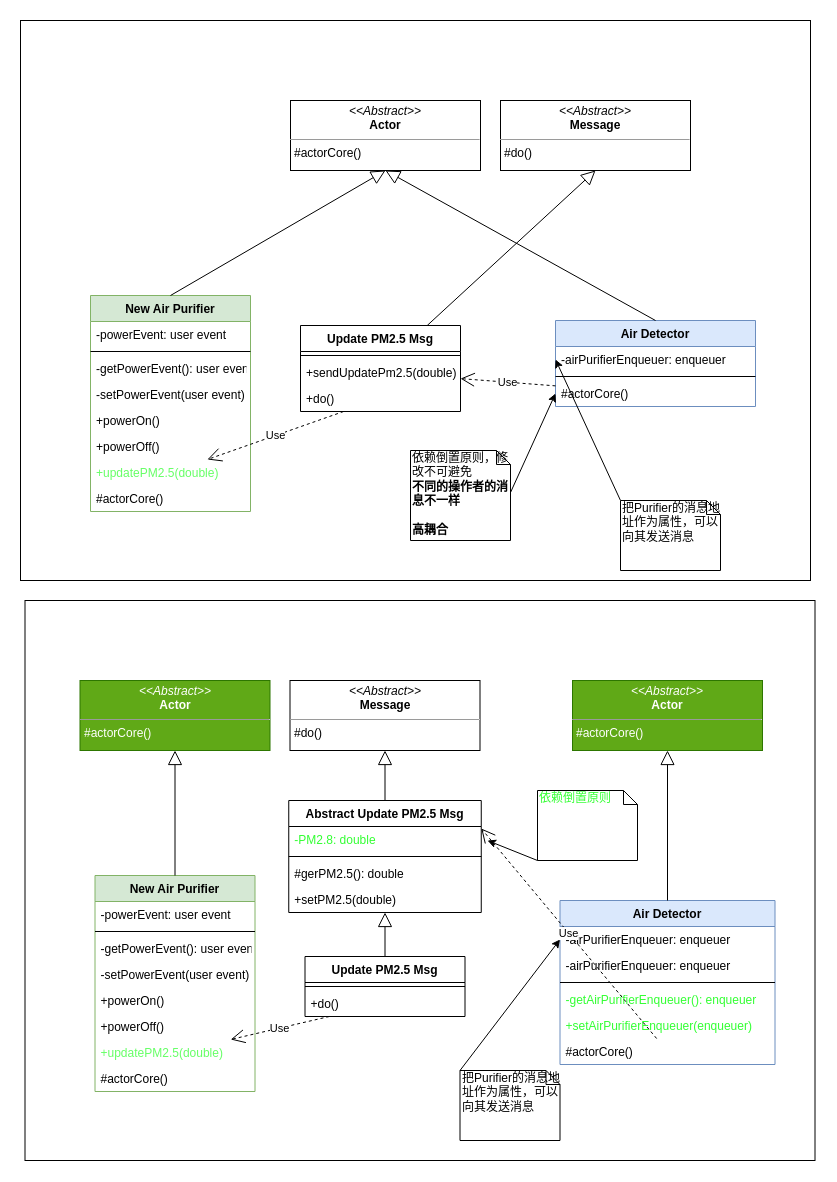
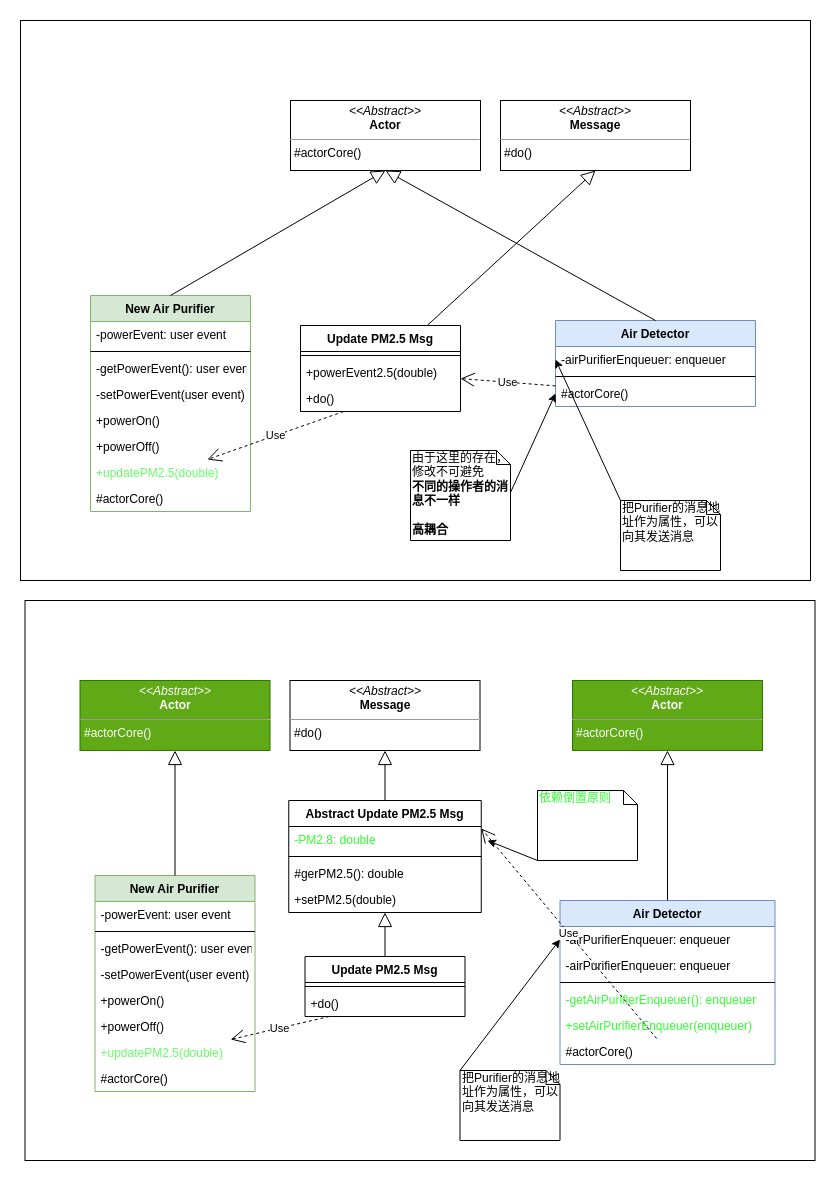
  <mxCell id="0" />
  <mxCell id="1" parent="0" />
  <mxCell id="2" value="&lt;h1&gt;&lt;br&gt;&lt;/h1&gt;" style="whiteSpace=wrap;html=1;align=left;treeFolding=1;treeMoving=1;container=1;recursiveResize=0;fillColor=#ffffff;strokeColor=#000000;gradientColor=none;" vertex="1" parent="1"><mxGeometry x="20" y="20" width="790" height="560" as="geometry" /></mxCell>
  <mxCell id="3" value="&lt;p style=&quot;margin: 0px ; margin-top: 4px ; text-align: center&quot;&gt;&lt;i&gt;&amp;lt;&amp;lt;Abstract&amp;gt;&amp;gt;&lt;/i&gt;&lt;br&gt;&lt;b&gt;Actor&lt;/b&gt;&lt;/p&gt;&lt;hr size=&quot;1&quot;&gt;&lt;p style=&quot;margin: 0px ; margin-left: 4px&quot;&gt;#actorCore()&lt;/p&gt;" style="verticalAlign=top;align=left;overflow=fill;fontSize=12;fontFamily=Helvetica;html=1;" parent="2" vertex="1"><mxGeometry x="270" y="80" width="190" height="70" as="geometry" /></mxCell>
  <mxCell id="4" value="Air Detector" style="swimlane;fontStyle=1;align=center;verticalAlign=top;childLayout=stackLayout;horizontal=1;startSize=26;horizontalStack=0;resizeParent=1;resizeParentMax=0;resizeLast=0;collapsible=1;marginBottom=0;fillColor=#dae8fc;strokeColor=#6c8ebf;" parent="2" vertex="1"><mxGeometry x="535" y="300" width="200" height="86" as="geometry" /></mxCell>
  <mxCell id="5" value="-airPurifierEnqueuer: enqueuer" style="text;strokeColor=none;fillColor=none;align=left;verticalAlign=top;spacingLeft=4;spacingRight=4;overflow=hidden;rotatable=0;points=[[0,0.5],[1,0.5]];portConstraint=eastwest;" parent="4" vertex="1"><mxGeometry y="26" width="200" height="26" as="geometry" /></mxCell>
  <mxCell id="6" value="" style="line;strokeWidth=1;fillColor=none;align=left;verticalAlign=middle;spacingTop=-1;spacingLeft=3;spacingRight=3;rotatable=0;labelPosition=right;points=[];portConstraint=eastwest;" parent="4" vertex="1"><mxGeometry y="52" width="200" height="8" as="geometry" /></mxCell>
  <mxCell id="7" value="#actorCore()" style="text;strokeColor=none;fillColor=none;align=left;verticalAlign=top;spacingLeft=4;spacingRight=4;overflow=hidden;rotatable=0;points=[[0,0.5],[1,0.5]];portConstraint=eastwest;" parent="4" vertex="1"><mxGeometry y="60" width="200" height="26" as="geometry" /></mxCell>
  <mxCell id="8" value="" style="endArrow=block;endFill=0;endSize=12;html=1;entryX=0.5;entryY=1;entryDx=0;entryDy=0;exitX=0.5;exitY=0;exitDx=0;exitDy=0;" parent="2" source="4" target="3" edge="1"><mxGeometry width="160" relative="1" as="geometry"><mxPoint x="130" y="700" as="sourcePoint" /><mxPoint x="290" y="700" as="targetPoint" /></mxGeometry></mxCell>
  <mxCell id="9" style="rounded=0;orthogonalLoop=1;jettySize=auto;html=1;exitX=0;exitY=0;exitDx=0;exitDy=0;exitPerimeter=0;entryX=0;entryY=0.5;entryDx=0;entryDy=0;" parent="2" source="10" target="5" edge="1"><mxGeometry relative="1" as="geometry" /></mxCell>
  <mxCell id="10" value="把Purifier的消息地址作为属性，可以向其发送消息" style="shape=note;whiteSpace=wrap;html=1;size=14;verticalAlign=top;align=left;spacingTop=-6;" parent="2" vertex="1"><mxGeometry x="600" y="480" width="100" height="70" as="geometry" /></mxCell>
  <mxCell id="11" value="New Air Purifier" style="swimlane;fontStyle=1;align=center;verticalAlign=top;childLayout=stackLayout;horizontal=1;startSize=26;horizontalStack=0;resizeParent=1;resizeParentMax=0;resizeLast=0;collapsible=1;marginBottom=0;fillColor=#d5e8d4;strokeColor=#82b366;" parent="2" vertex="1"><mxGeometry x="70" y="275" width="160" height="216" as="geometry" /></mxCell>
  <mxCell id="12" value="-powerEvent: user event" style="text;strokeColor=none;fillColor=none;align=left;verticalAlign=top;spacingLeft=4;spacingRight=4;overflow=hidden;rotatable=0;points=[[0,0.5],[1,0.5]];portConstraint=eastwest;" parent="11" vertex="1"><mxGeometry y="26" width="160" height="26" as="geometry" /></mxCell>
  <mxCell id="13" value="" style="line;strokeWidth=1;fillColor=none;align=left;verticalAlign=middle;spacingTop=-1;spacingLeft=3;spacingRight=3;rotatable=0;labelPosition=right;points=[];portConstraint=eastwest;" parent="11" vertex="1"><mxGeometry y="52" width="160" height="8" as="geometry" /></mxCell>
  <mxCell id="14" value="-getPowerEvent(): user event" style="text;strokeColor=none;fillColor=none;align=left;verticalAlign=top;spacingLeft=4;spacingRight=4;overflow=hidden;rotatable=0;points=[[0,0.5],[1,0.5]];portConstraint=eastwest;labelBackgroundColor=#ffffff;" parent="11" vertex="1"><mxGeometry y="60" width="160" height="26" as="geometry" /></mxCell>
  <mxCell id="15" value="-setPowerEvent(user event)" style="text;strokeColor=none;fillColor=none;align=left;verticalAlign=top;spacingLeft=4;spacingRight=4;overflow=hidden;rotatable=0;points=[[0,0.5],[1,0.5]];portConstraint=eastwest;labelBackgroundColor=#ffffff;" parent="11" vertex="1"><mxGeometry y="86" width="160" height="26" as="geometry" /></mxCell>
  <mxCell id="16" value="+powerOn()" style="text;strokeColor=none;fillColor=none;align=left;verticalAlign=top;spacingLeft=4;spacingRight=4;overflow=hidden;rotatable=0;points=[[0,0.5],[1,0.5]];portConstraint=eastwest;" parent="11" vertex="1"><mxGeometry y="112" width="160" height="26" as="geometry" /></mxCell>
  <mxCell id="17" value="+powerOff()" style="text;strokeColor=none;fillColor=none;align=left;verticalAlign=top;spacingLeft=4;spacingRight=4;overflow=hidden;rotatable=0;points=[[0,0.5],[1,0.5]];portConstraint=eastwest;" parent="11" vertex="1"><mxGeometry y="138" width="160" height="26" as="geometry" /></mxCell>
  <mxCell id="18" value="+updatePM2.5(double)" style="text;strokeColor=none;fillColor=none;align=left;verticalAlign=top;spacingLeft=4;spacingRight=4;overflow=hidden;rotatable=0;points=[[0,0.5],[1,0.5]];portConstraint=eastwest;fontColor=#66FF66;" parent="11" vertex="1"><mxGeometry y="164" width="160" height="26" as="geometry" /></mxCell>
  <mxCell id="19" value="#actorCore()" style="text;strokeColor=none;fillColor=none;align=left;verticalAlign=top;spacingLeft=4;spacingRight=4;overflow=hidden;rotatable=0;points=[[0,0.5],[1,0.5]];portConstraint=eastwest;" parent="11" vertex="1"><mxGeometry y="190" width="160" height="26" as="geometry" /></mxCell>
  <mxCell id="20" value="" style="endArrow=block;endFill=0;endSize=12;html=1;exitX=0.5;exitY=0;exitDx=0;exitDy=0;entryX=0.5;entryY=1;entryDx=0;entryDy=0;" parent="2" source="11" target="3" edge="1"><mxGeometry width="160" relative="1" as="geometry"><mxPoint x="200" y="165" as="sourcePoint" /><mxPoint x="350" y="170" as="targetPoint" /></mxGeometry></mxCell>
  <mxCell id="21" value="&lt;p style=&quot;margin: 0px ; margin-top: 4px ; text-align: center&quot;&gt;&lt;i&gt;&amp;lt;&amp;lt;Abstract&amp;gt;&amp;gt;&lt;/i&gt;&lt;br&gt;&lt;b&gt;Message&lt;/b&gt;&lt;/p&gt;&lt;hr size=&quot;1&quot;&gt;&lt;p style=&quot;margin: 0px ; margin-left: 4px&quot;&gt;#do()&lt;/p&gt;" style="verticalAlign=top;align=left;overflow=fill;fontSize=12;fontFamily=Helvetica;html=1;" parent="2" vertex="1"><mxGeometry x="480" y="80" width="190" height="70" as="geometry" /></mxCell>
  <mxCell id="22" value="Update PM2.5 Msg" style="swimlane;fontStyle=1;align=center;verticalAlign=top;childLayout=stackLayout;horizontal=1;startSize=26;horizontalStack=0;resizeParent=1;resizeParentMax=0;resizeLast=0;collapsible=1;marginBottom=0;" parent="2" vertex="1"><mxGeometry x="280" y="305" width="160" height="86" as="geometry" /></mxCell>
  <mxCell id="23" value="" style="line;strokeWidth=1;fillColor=none;align=left;verticalAlign=middle;spacingTop=-1;spacingLeft=3;spacingRight=3;rotatable=0;labelPosition=right;points=[];portConstraint=eastwest;" parent="22" vertex="1"><mxGeometry y="26" width="160" height="8" as="geometry" /></mxCell>
- <mxCell id="24" value="+sendUpdatePm2.5(double)" style="text;strokeColor=none;fillColor=none;align=left;verticalAlign=top;spacingLeft=4;spacingRight=4;overflow=hidden;rotatable=0;points=[[0,0.5],[1,0.5]];portConstraint=eastwest;" parent="22" vertex="1"><mxGeometry y="34" width="160" height="26" as="geometry" /></mxCell>
+ <mxCell id="24" value="+powerEvent2.5(double)" style="text;strokeColor=none;fillColor=none;align=left;verticalAlign=top;spacingLeft=4;spacingRight=4;overflow=hidden;rotatable=0;points=[[0,0.5],[1,0.5]];portConstraint=eastwest;" parent="22" vertex="1"><mxGeometry y="34" width="160" height="26" as="geometry" /></mxCell>
  <mxCell id="25" value="+do()" style="text;strokeColor=none;fillColor=none;align=left;verticalAlign=top;spacingLeft=4;spacingRight=4;overflow=hidden;rotatable=0;points=[[0,0.5],[1,0.5]];portConstraint=eastwest;" parent="22" vertex="1"><mxGeometry y="60" width="160" height="26" as="geometry" /></mxCell>
  <mxCell id="26" value="" style="endArrow=block;endFill=0;endSize=12;html=1;entryX=0.5;entryY=1;entryDx=0;entryDy=0;" parent="2" source="22" target="21" edge="1"><mxGeometry width="160" relative="1" as="geometry"><mxPoint x="-140" y="258.25" as="sourcePoint" /><mxPoint x="-25" y="171.75" as="targetPoint" /></mxGeometry></mxCell>
  <mxCell id="27" value="Use" style="endArrow=open;endSize=12;dashed=1;html=1;" parent="2" source="7" target="24" edge="1"><mxGeometry width="160" relative="1" as="geometry"><mxPoint x="53" y="180" as="sourcePoint" /><mxPoint x="-40" y="294" as="targetPoint" /></mxGeometry></mxCell>
  <mxCell id="28" value="Use" style="endArrow=open;endSize=12;dashed=1;html=1;" parent="2" source="25" target="18" edge="1"><mxGeometry width="160" relative="1" as="geometry"><mxPoint x="80" y="409" as="sourcePoint" /><mxPoint x="-61.685" y="330" as="targetPoint" /></mxGeometry></mxCell>
  <mxCell id="29" style="rounded=0;orthogonalLoop=1;jettySize=auto;html=1;exitX=0;exitY=0;exitDx=100;exitDy=42;exitPerimeter=0;entryX=0;entryY=0.5;entryDx=0;entryDy=0;" parent="2" source="30" target="7" edge="1"><mxGeometry relative="1" as="geometry" /></mxCell>
- <mxCell id="30" value="依赖倒置原则，修改不可避免&lt;br&gt;&lt;b&gt;不同的操作者的消息不一样&lt;br&gt;&lt;br&gt;高耦合&lt;br&gt;&lt;/b&gt;" style="shape=note;whiteSpace=wrap;html=1;size=14;verticalAlign=top;align=left;spacingTop=-6;" parent="2" vertex="1"><mxGeometry x="390" y="430" width="100" height="90" as="geometry" /></mxCell>
+ <mxCell id="30" value="由于这里的存在，修改不可避免&lt;br&gt;&lt;b&gt;不同的操作者的消息不一样&lt;br&gt;&lt;br&gt;高耦合&lt;br&gt;&lt;/b&gt;" style="shape=note;whiteSpace=wrap;html=1;size=14;verticalAlign=top;align=left;spacingTop=-6;" parent="2" vertex="1"><mxGeometry x="390" y="430" width="100" height="90" as="geometry" /></mxCell>
  <mxCell id="31" value="&lt;h1&gt;&lt;br&gt;&lt;/h1&gt;" style="whiteSpace=wrap;html=1;align=left;treeFolding=1;treeMoving=1;container=1;recursiveResize=0;fillColor=#ffffff;strokeColor=#000000;gradientColor=none;" vertex="1" parent="1"><mxGeometry x="24.5" y="600" width="790" height="560" as="geometry" /></mxCell>
  <mxCell id="32" value="&lt;p style=&quot;margin: 0px ; margin-top: 4px ; text-align: center&quot;&gt;&lt;i&gt;&amp;lt;&amp;lt;Abstract&amp;gt;&amp;gt;&lt;/i&gt;&lt;br&gt;&lt;b&gt;Actor&lt;/b&gt;&lt;/p&gt;&lt;hr size=&quot;1&quot;&gt;&lt;p style=&quot;margin: 0px ; margin-left: 4px&quot;&gt;#actorCore()&lt;/p&gt;" style="verticalAlign=top;align=left;overflow=fill;fontSize=12;fontFamily=Helvetica;html=1;fillColor=#60a917;strokeColor=#2D7600;fontColor=#ffffff;" vertex="1" parent="31"><mxGeometry x="55" y="80" width="190" height="70" as="geometry" /></mxCell>
  <mxCell id="33" value="Air Detector" style="swimlane;fontStyle=1;align=center;verticalAlign=top;childLayout=stackLayout;horizontal=1;startSize=26;horizontalStack=0;resizeParent=1;resizeParentMax=0;resizeLast=0;collapsible=1;marginBottom=0;fillColor=#dae8fc;strokeColor=#6c8ebf;" vertex="1" parent="31"><mxGeometry x="535" y="300" width="215" height="164" as="geometry" /></mxCell>
  <mxCell id="34" value="-airPurifierEnqueuer: enqueuer" style="text;strokeColor=none;fillColor=none;align=left;verticalAlign=top;spacingLeft=4;spacingRight=4;overflow=hidden;rotatable=0;points=[[0,0.5],[1,0.5]];portConstraint=eastwest;" vertex="1" parent="33"><mxGeometry y="26" width="215" height="26" as="geometry" /></mxCell>
  <mxCell id="35" value="-airPurifierEnqueuer: enqueuer" style="text;strokeColor=none;fillColor=none;align=left;verticalAlign=top;spacingLeft=4;spacingRight=4;overflow=hidden;rotatable=0;points=[[0,0.5],[1,0.5]];portConstraint=eastwest;" vertex="1" parent="33"><mxGeometry y="52" width="215" height="26" as="geometry" /></mxCell>
  <mxCell id="36" value="" style="line;strokeWidth=1;fillColor=none;align=left;verticalAlign=middle;spacingTop=-1;spacingLeft=3;spacingRight=3;rotatable=0;labelPosition=right;points=[];portConstraint=eastwest;" vertex="1" parent="33"><mxGeometry y="78" width="215" height="8" as="geometry" /></mxCell>
  <mxCell id="37" value="-getAirPurifierEnqueuer(): enqueuer" style="text;strokeColor=none;fillColor=none;align=left;verticalAlign=top;spacingLeft=4;spacingRight=4;overflow=hidden;rotatable=0;points=[[0,0.5],[1,0.5]];portConstraint=eastwest;fontColor=#33FF33;" vertex="1" parent="33"><mxGeometry y="86" width="215" height="26" as="geometry" /></mxCell>
  <mxCell id="38" value="+setAirPurifierEnqueuer(enqueuer)" style="text;strokeColor=none;fillColor=none;align=left;verticalAlign=top;spacingLeft=4;spacingRight=4;overflow=hidden;rotatable=0;points=[[0,0.5],[1,0.5]];portConstraint=eastwest;fontColor=#33FF33;" vertex="1" parent="33"><mxGeometry y="112" width="215" height="26" as="geometry" /></mxCell>
  <mxCell id="39" value="#actorCore()" style="text;strokeColor=none;fillColor=none;align=left;verticalAlign=top;spacingLeft=4;spacingRight=4;overflow=hidden;rotatable=0;points=[[0,0.5],[1,0.5]];portConstraint=eastwest;" vertex="1" parent="33"><mxGeometry y="138" width="215" height="26" as="geometry" /></mxCell>
  <mxCell id="40" style="rounded=0;orthogonalLoop=1;jettySize=auto;html=1;exitX=0;exitY=0;exitDx=0;exitDy=0;exitPerimeter=0;entryX=0;entryY=0.5;entryDx=0;entryDy=0;" edge="1" parent="31" source="41" target="34"><mxGeometry relative="1" as="geometry" /></mxCell>
  <mxCell id="41" value="把Purifier的消息地址作为属性，可以向其发送消息" style="shape=note;whiteSpace=wrap;html=1;size=14;verticalAlign=top;align=left;spacingTop=-6;" vertex="1" parent="31"><mxGeometry x="435" y="470" width="100" height="70" as="geometry" /></mxCell>
  <mxCell id="42" value="New Air Purifier" style="swimlane;fontStyle=1;align=center;verticalAlign=top;childLayout=stackLayout;horizontal=1;startSize=26;horizontalStack=0;resizeParent=1;resizeParentMax=0;resizeLast=0;collapsible=1;marginBottom=0;fillColor=#d5e8d4;strokeColor=#82b366;" vertex="1" parent="31"><mxGeometry x="70" y="275" width="160" height="216" as="geometry" /></mxCell>
  <mxCell id="43" value="-powerEvent: user event" style="text;strokeColor=none;fillColor=none;align=left;verticalAlign=top;spacingLeft=4;spacingRight=4;overflow=hidden;rotatable=0;points=[[0,0.5],[1,0.5]];portConstraint=eastwest;" vertex="1" parent="42"><mxGeometry y="26" width="160" height="26" as="geometry" /></mxCell>
  <mxCell id="44" value="" style="line;strokeWidth=1;fillColor=none;align=left;verticalAlign=middle;spacingTop=-1;spacingLeft=3;spacingRight=3;rotatable=0;labelPosition=right;points=[];portConstraint=eastwest;" vertex="1" parent="42"><mxGeometry y="52" width="160" height="8" as="geometry" /></mxCell>
  <mxCell id="45" value="-getPowerEvent(): user event" style="text;strokeColor=none;fillColor=none;align=left;verticalAlign=top;spacingLeft=4;spacingRight=4;overflow=hidden;rotatable=0;points=[[0,0.5],[1,0.5]];portConstraint=eastwest;labelBackgroundColor=#ffffff;" vertex="1" parent="42"><mxGeometry y="60" width="160" height="26" as="geometry" /></mxCell>
  <mxCell id="46" value="-setPowerEvent(user event)" style="text;strokeColor=none;fillColor=none;align=left;verticalAlign=top;spacingLeft=4;spacingRight=4;overflow=hidden;rotatable=0;points=[[0,0.5],[1,0.5]];portConstraint=eastwest;labelBackgroundColor=#ffffff;" vertex="1" parent="42"><mxGeometry y="86" width="160" height="26" as="geometry" /></mxCell>
  <mxCell id="47" value="+powerOn()" style="text;strokeColor=none;fillColor=none;align=left;verticalAlign=top;spacingLeft=4;spacingRight=4;overflow=hidden;rotatable=0;points=[[0,0.5],[1,0.5]];portConstraint=eastwest;" vertex="1" parent="42"><mxGeometry y="112" width="160" height="26" as="geometry" /></mxCell>
  <mxCell id="48" value="+powerOff()" style="text;strokeColor=none;fillColor=none;align=left;verticalAlign=top;spacingLeft=4;spacingRight=4;overflow=hidden;rotatable=0;points=[[0,0.5],[1,0.5]];portConstraint=eastwest;" vertex="1" parent="42"><mxGeometry y="138" width="160" height="26" as="geometry" /></mxCell>
  <mxCell id="49" value="+updatePM2.5(double)" style="text;strokeColor=none;fillColor=none;align=left;verticalAlign=top;spacingLeft=4;spacingRight=4;overflow=hidden;rotatable=0;points=[[0,0.5],[1,0.5]];portConstraint=eastwest;fontColor=#66FF66;" vertex="1" parent="42"><mxGeometry y="164" width="160" height="26" as="geometry" /></mxCell>
  <mxCell id="50" value="#actorCore()" style="text;strokeColor=none;fillColor=none;align=left;verticalAlign=top;spacingLeft=4;spacingRight=4;overflow=hidden;rotatable=0;points=[[0,0.5],[1,0.5]];portConstraint=eastwest;" vertex="1" parent="42"><mxGeometry y="190" width="160" height="26" as="geometry" /></mxCell>
  <mxCell id="51" value="" style="endArrow=block;endFill=0;endSize=12;html=1;exitX=0.5;exitY=0;exitDx=0;exitDy=0;entryX=0.5;entryY=1;entryDx=0;entryDy=0;" edge="1" parent="31" source="42" target="32"><mxGeometry width="160" relative="1" as="geometry"><mxPoint x="200" y="165" as="sourcePoint" /><mxPoint x="350" y="170" as="targetPoint" /></mxGeometry></mxCell>
  <mxCell id="52" value="&lt;p style=&quot;margin: 0px ; margin-top: 4px ; text-align: center&quot;&gt;&lt;i&gt;&amp;lt;&amp;lt;Abstract&amp;gt;&amp;gt;&lt;/i&gt;&lt;br&gt;&lt;b&gt;Message&lt;/b&gt;&lt;/p&gt;&lt;hr size=&quot;1&quot;&gt;&lt;p style=&quot;margin: 0px ; margin-left: 4px&quot;&gt;#do()&lt;/p&gt;" style="verticalAlign=top;align=left;overflow=fill;fontSize=12;fontFamily=Helvetica;html=1;" vertex="1" parent="31"><mxGeometry x="265" y="80" width="190" height="70" as="geometry" /></mxCell>
  <mxCell id="53" value="Update PM2.5 Msg" style="swimlane;fontStyle=1;align=center;verticalAlign=top;childLayout=stackLayout;horizontal=1;startSize=26;horizontalStack=0;resizeParent=1;resizeParentMax=0;resizeLast=0;collapsible=1;marginBottom=0;" vertex="1" parent="31"><mxGeometry x="280" y="356" width="160" height="60" as="geometry" /></mxCell>
  <mxCell id="54" value="" style="line;strokeWidth=1;fillColor=none;align=left;verticalAlign=middle;spacingTop=-1;spacingLeft=3;spacingRight=3;rotatable=0;labelPosition=right;points=[];portConstraint=eastwest;" vertex="1" parent="53"><mxGeometry y="26" width="160" height="8" as="geometry" /></mxCell>
  <mxCell id="55" value="+do()" style="text;strokeColor=none;fillColor=none;align=left;verticalAlign=top;spacingLeft=4;spacingRight=4;overflow=hidden;rotatable=0;points=[[0,0.5],[1,0.5]];portConstraint=eastwest;" vertex="1" parent="53"><mxGeometry y="34" width="160" height="26" as="geometry" /></mxCell>
  <mxCell id="56" value="Use" style="endArrow=open;endSize=12;dashed=1;html=1;" edge="1" parent="31" source="55" target="49"><mxGeometry width="160" relative="1" as="geometry"><mxPoint x="80" y="409" as="sourcePoint" /><mxPoint x="-61.685" y="330" as="targetPoint" /></mxGeometry></mxCell>
  <mxCell id="57" value="&lt;p style=&quot;margin: 0px ; margin-top: 4px ; text-align: center&quot;&gt;&lt;i&gt;&amp;lt;&amp;lt;Abstract&amp;gt;&amp;gt;&lt;/i&gt;&lt;br&gt;&lt;b&gt;Actor&lt;/b&gt;&lt;/p&gt;&lt;hr size=&quot;1&quot;&gt;&lt;p style=&quot;margin: 0px ; margin-left: 4px&quot;&gt;#actorCore()&lt;/p&gt;" style="verticalAlign=top;align=left;overflow=fill;fontSize=12;fontFamily=Helvetica;html=1;fillColor=#60a917;strokeColor=#2D7600;fontColor=#ffffff;" vertex="1" parent="31"><mxGeometry x="547.5" y="80" width="190" height="70" as="geometry" /></mxCell>
  <mxCell id="58" value="" style="endArrow=block;endFill=0;endSize=12;html=1;exitX=0.5;exitY=0;exitDx=0;exitDy=0;entryX=0.5;entryY=1;entryDx=0;entryDy=0;" edge="1" parent="31" source="33" target="57"><mxGeometry width="160" relative="1" as="geometry"><mxPoint x="130" y="700" as="sourcePoint" /><mxPoint x="290" y="700" as="targetPoint" /></mxGeometry></mxCell>
  <mxCell id="59" value="依赖倒置原则" style="shape=note;whiteSpace=wrap;html=1;size=14;verticalAlign=top;align=left;spacingTop=-6;strokeColor=#000000;fillColor=#ffffff;gradientColor=none;fontColor=#33FF33;" vertex="1" parent="31"><mxGeometry x="512.5" y="190" width="100" height="70" as="geometry" /></mxCell>
  <mxCell id="60" value="Abstract Update PM2.5 Msg" style="swimlane;fontStyle=1;align=center;verticalAlign=top;childLayout=stackLayout;horizontal=1;startSize=26;horizontalStack=0;resizeParent=1;resizeParentMax=0;resizeLast=0;collapsible=1;marginBottom=0;" vertex="1" parent="1"><mxGeometry x="288.25" y="800" width="192.5" height="112" as="geometry" /></mxCell>
  <mxCell id="61" value="-PM2.8: double" style="text;strokeColor=none;fillColor=none;align=left;verticalAlign=top;spacingLeft=4;spacingRight=4;overflow=hidden;rotatable=0;points=[[0,0.5],[1,0.5]];portConstraint=eastwest;fontColor=#33FF33;" vertex="1" parent="60"><mxGeometry y="26" width="192.5" height="26" as="geometry" /></mxCell>
  <mxCell id="62" value="" style="line;strokeWidth=1;fillColor=none;align=left;verticalAlign=middle;spacingTop=-1;spacingLeft=3;spacingRight=3;rotatable=0;labelPosition=right;points=[];portConstraint=eastwest;" vertex="1" parent="60"><mxGeometry y="52" width="192.5" height="8" as="geometry" /></mxCell>
  <mxCell id="63" value="#gerPM2.5(): double" style="text;strokeColor=none;fillColor=none;align=left;verticalAlign=top;spacingLeft=4;spacingRight=4;overflow=hidden;rotatable=0;points=[[0,0.5],[1,0.5]];portConstraint=eastwest;" vertex="1" parent="60"><mxGeometry y="60" width="192.5" height="26" as="geometry" /></mxCell>
  <mxCell id="64" value="+setPM2.5(double)" style="text;strokeColor=none;fillColor=none;align=left;verticalAlign=top;spacingLeft=4;spacingRight=4;overflow=hidden;rotatable=0;points=[[0,0.5],[1,0.5]];portConstraint=eastwest;" vertex="1" parent="60"><mxGeometry y="86" width="192.5" height="26" as="geometry" /></mxCell>
  <mxCell id="65" value="" style="endArrow=block;endFill=0;endSize=12;html=1;entryX=0.5;entryY=1;entryDx=0;entryDy=0;exitX=0.5;exitY=0;exitDx=0;exitDy=0;" edge="1" parent="1" source="60" target="52"><mxGeometry width="160" relative="1" as="geometry"><mxPoint x="-115.5" y="858.25" as="sourcePoint" /><mxPoint x="-0.5" y="771.75" as="targetPoint" /></mxGeometry></mxCell>
  <mxCell id="66" value="" style="endArrow=block;endFill=0;endSize=12;html=1;exitX=0.5;exitY=0;exitDx=0;exitDy=0;" edge="1" parent="1" source="53" target="64"><mxGeometry width="160" relative="1" as="geometry"><mxPoint x="384.5" y="800" as="sourcePoint" /><mxPoint x="497" y="1190" as="targetPoint" /></mxGeometry></mxCell>
  <mxCell id="67" value="Use" style="endArrow=open;endSize=12;dashed=1;html=1;entryX=1;entryY=0.25;entryDx=0;entryDy=0;" edge="1" parent="1" source="39" target="60"><mxGeometry width="160" relative="1" as="geometry"><mxPoint x="77.5" y="780" as="sourcePoint" /><mxPoint x="-15.5" y="894" as="targetPoint" /></mxGeometry></mxCell>
  <mxCell id="68" style="edgeStyle=none;rounded=0;orthogonalLoop=1;jettySize=auto;html=1;exitX=0;exitY=1;exitDx=0;exitDy=0;exitPerimeter=0;fontColor=#33FF33;" edge="1" parent="1" source="59"><mxGeometry relative="1" as="geometry"><mxPoint x="487" y="840" as="targetPoint" /></mxGeometry></mxCell>
